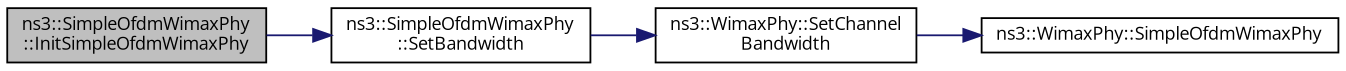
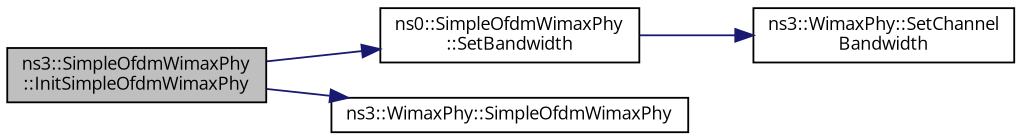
  digraph {
    fontname="Open Sans"
    rankdir=LR
    node [color=black fillcolor=white fontname="Open Sans" fontsize=10 shape=record style=filled]
    edge [color=midnightblue fontname="Open Sans" fontsize=10 labelfontname=Helvetica labelfontsize=10 style=solid]
    n1 [fillcolor=grey75 fontcolor=black height=0.2 label="ns3::SimpleOfdmWimaxPhy\l::InitSimpleOfdmWimaxPhy" width=0.4]
-   n2 [height=0.2 label="ns3::SimpleOfdmWimaxPhy\l::SetBandwidth" width=0.4]
+   n2 [height=0.2 label="ns0::SimpleOfdmWimaxPhy\l::SetBandwidth" width=0.4]
    n3 [height=0.2 label="ns3::WimaxPhy::SimpleOfdmWimaxPhy" width=0.4]
    n4 [height=0.2 label="ns3::WimaxPhy::SetChannel\lBandwidth" width=0.4]
    n1 -> n2
-   n4 -> n3
+   n1 -> n3
    n2 -> n4
  }
